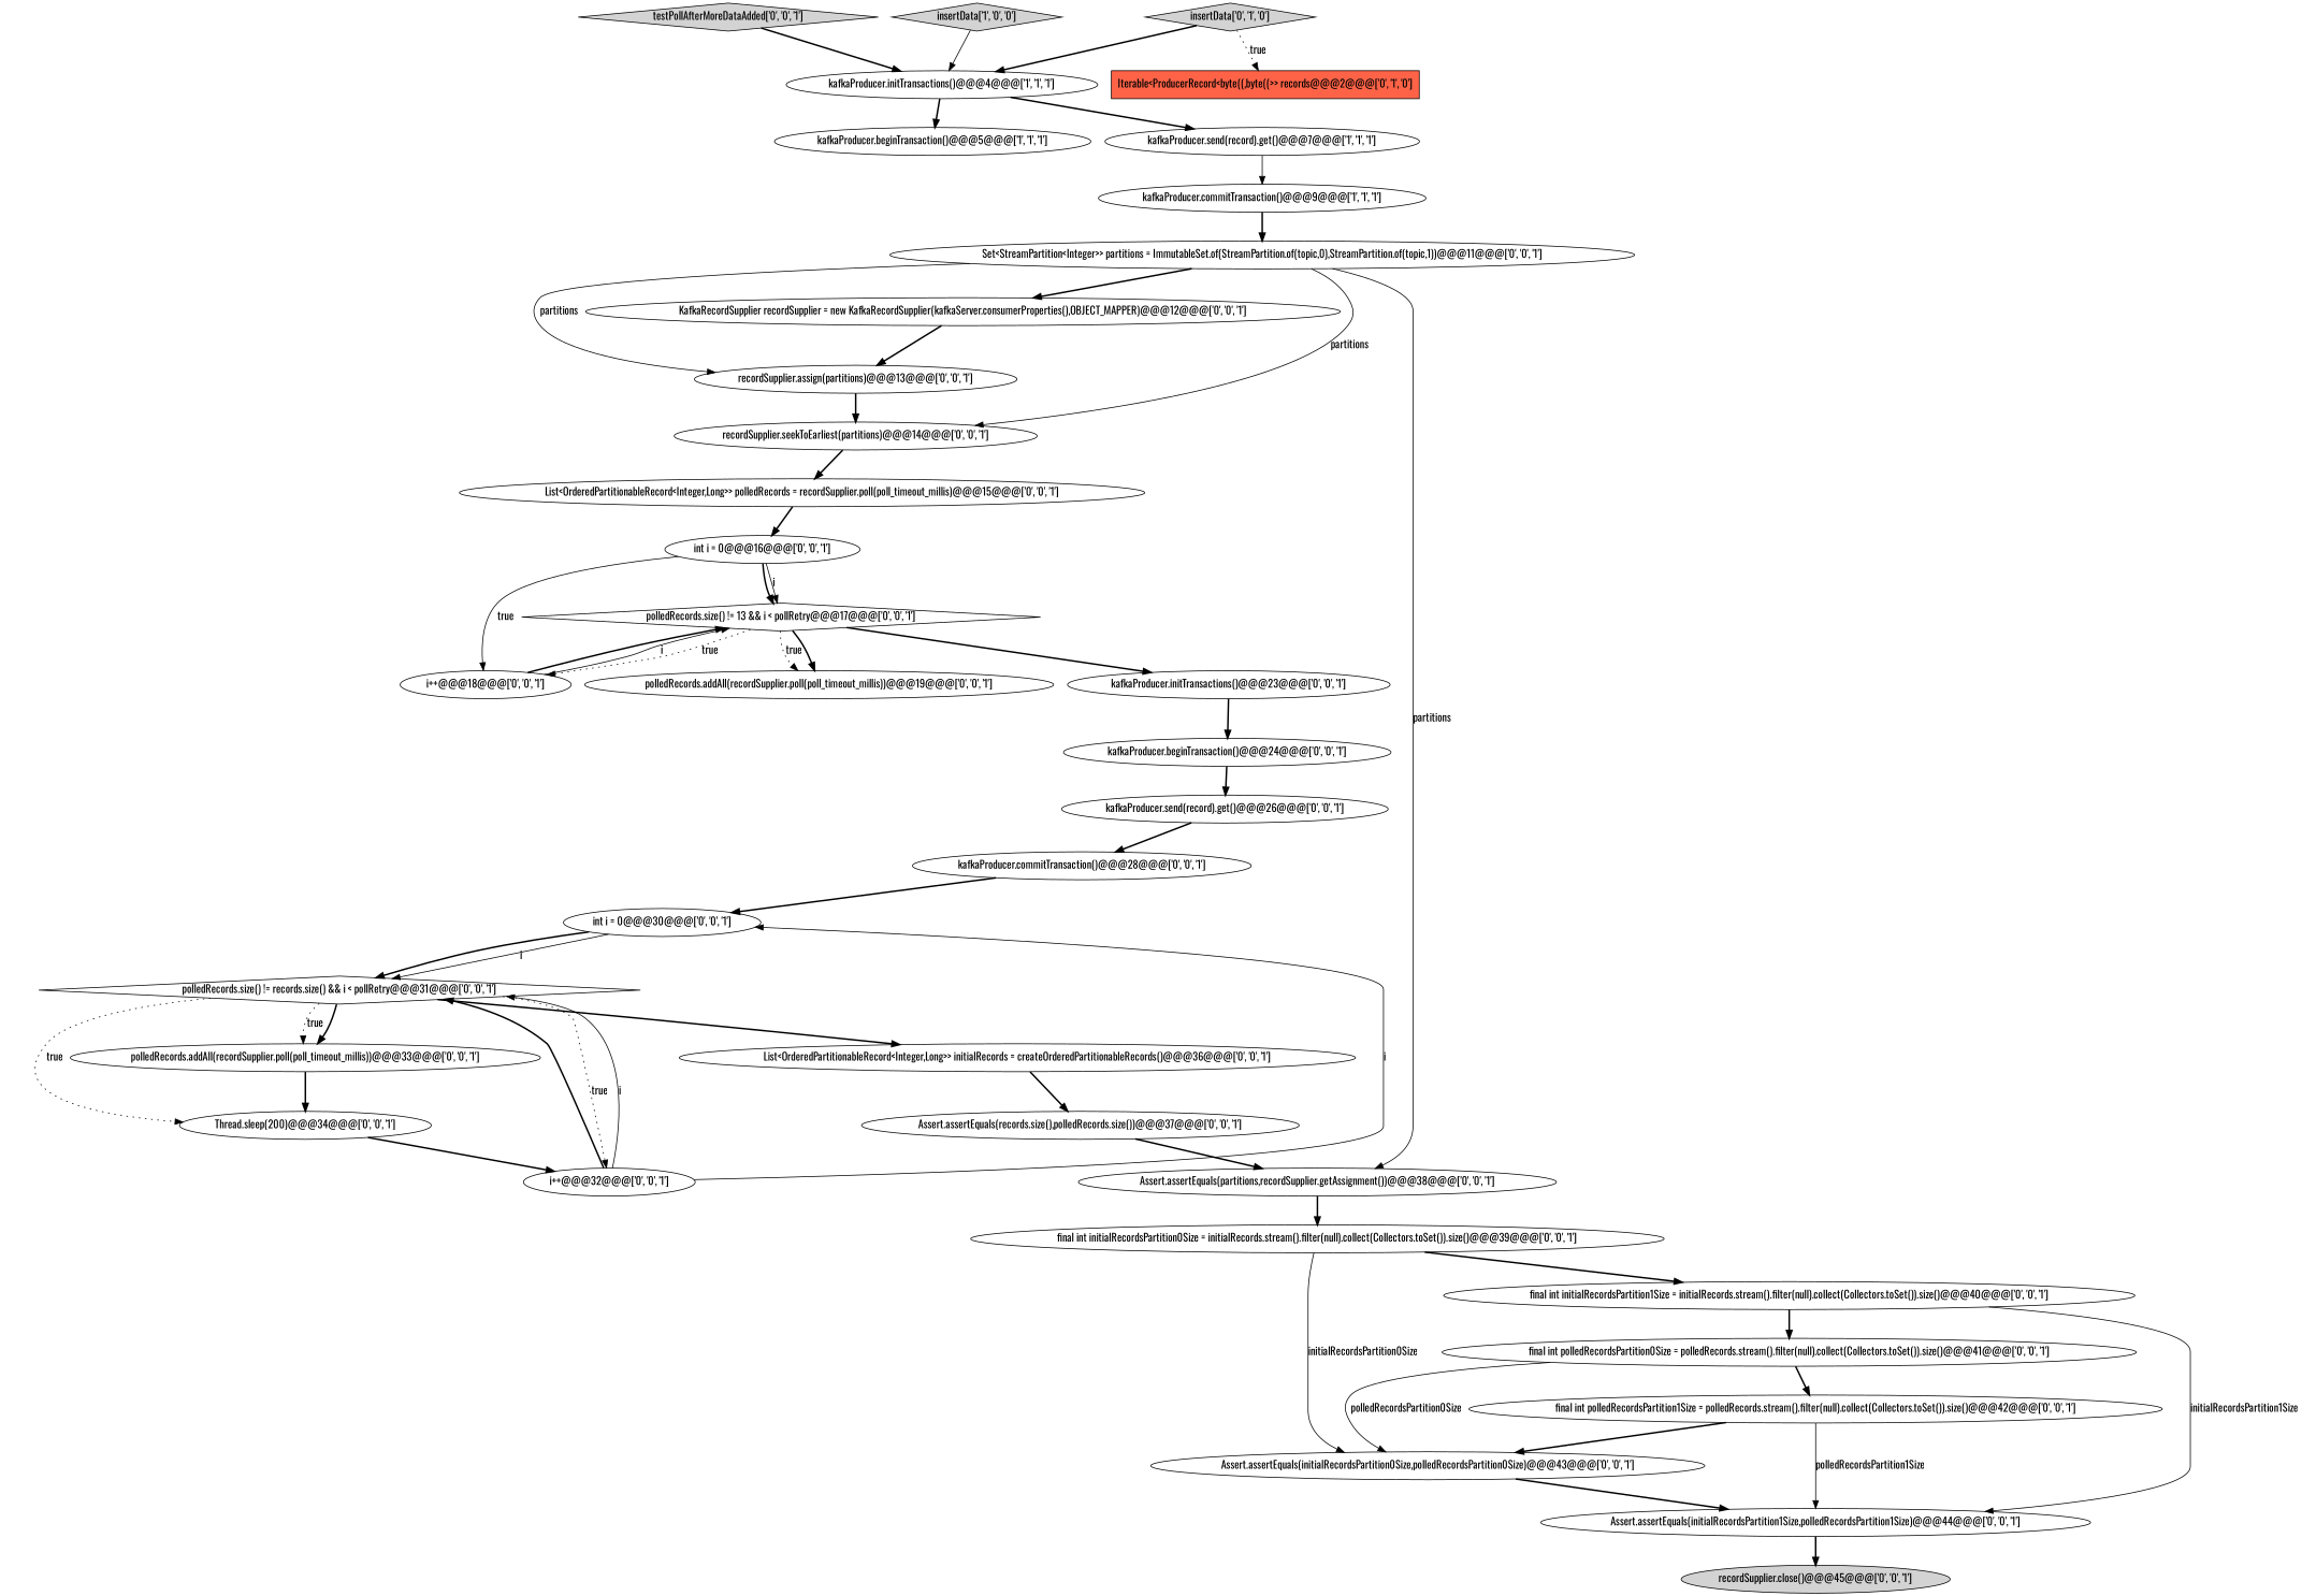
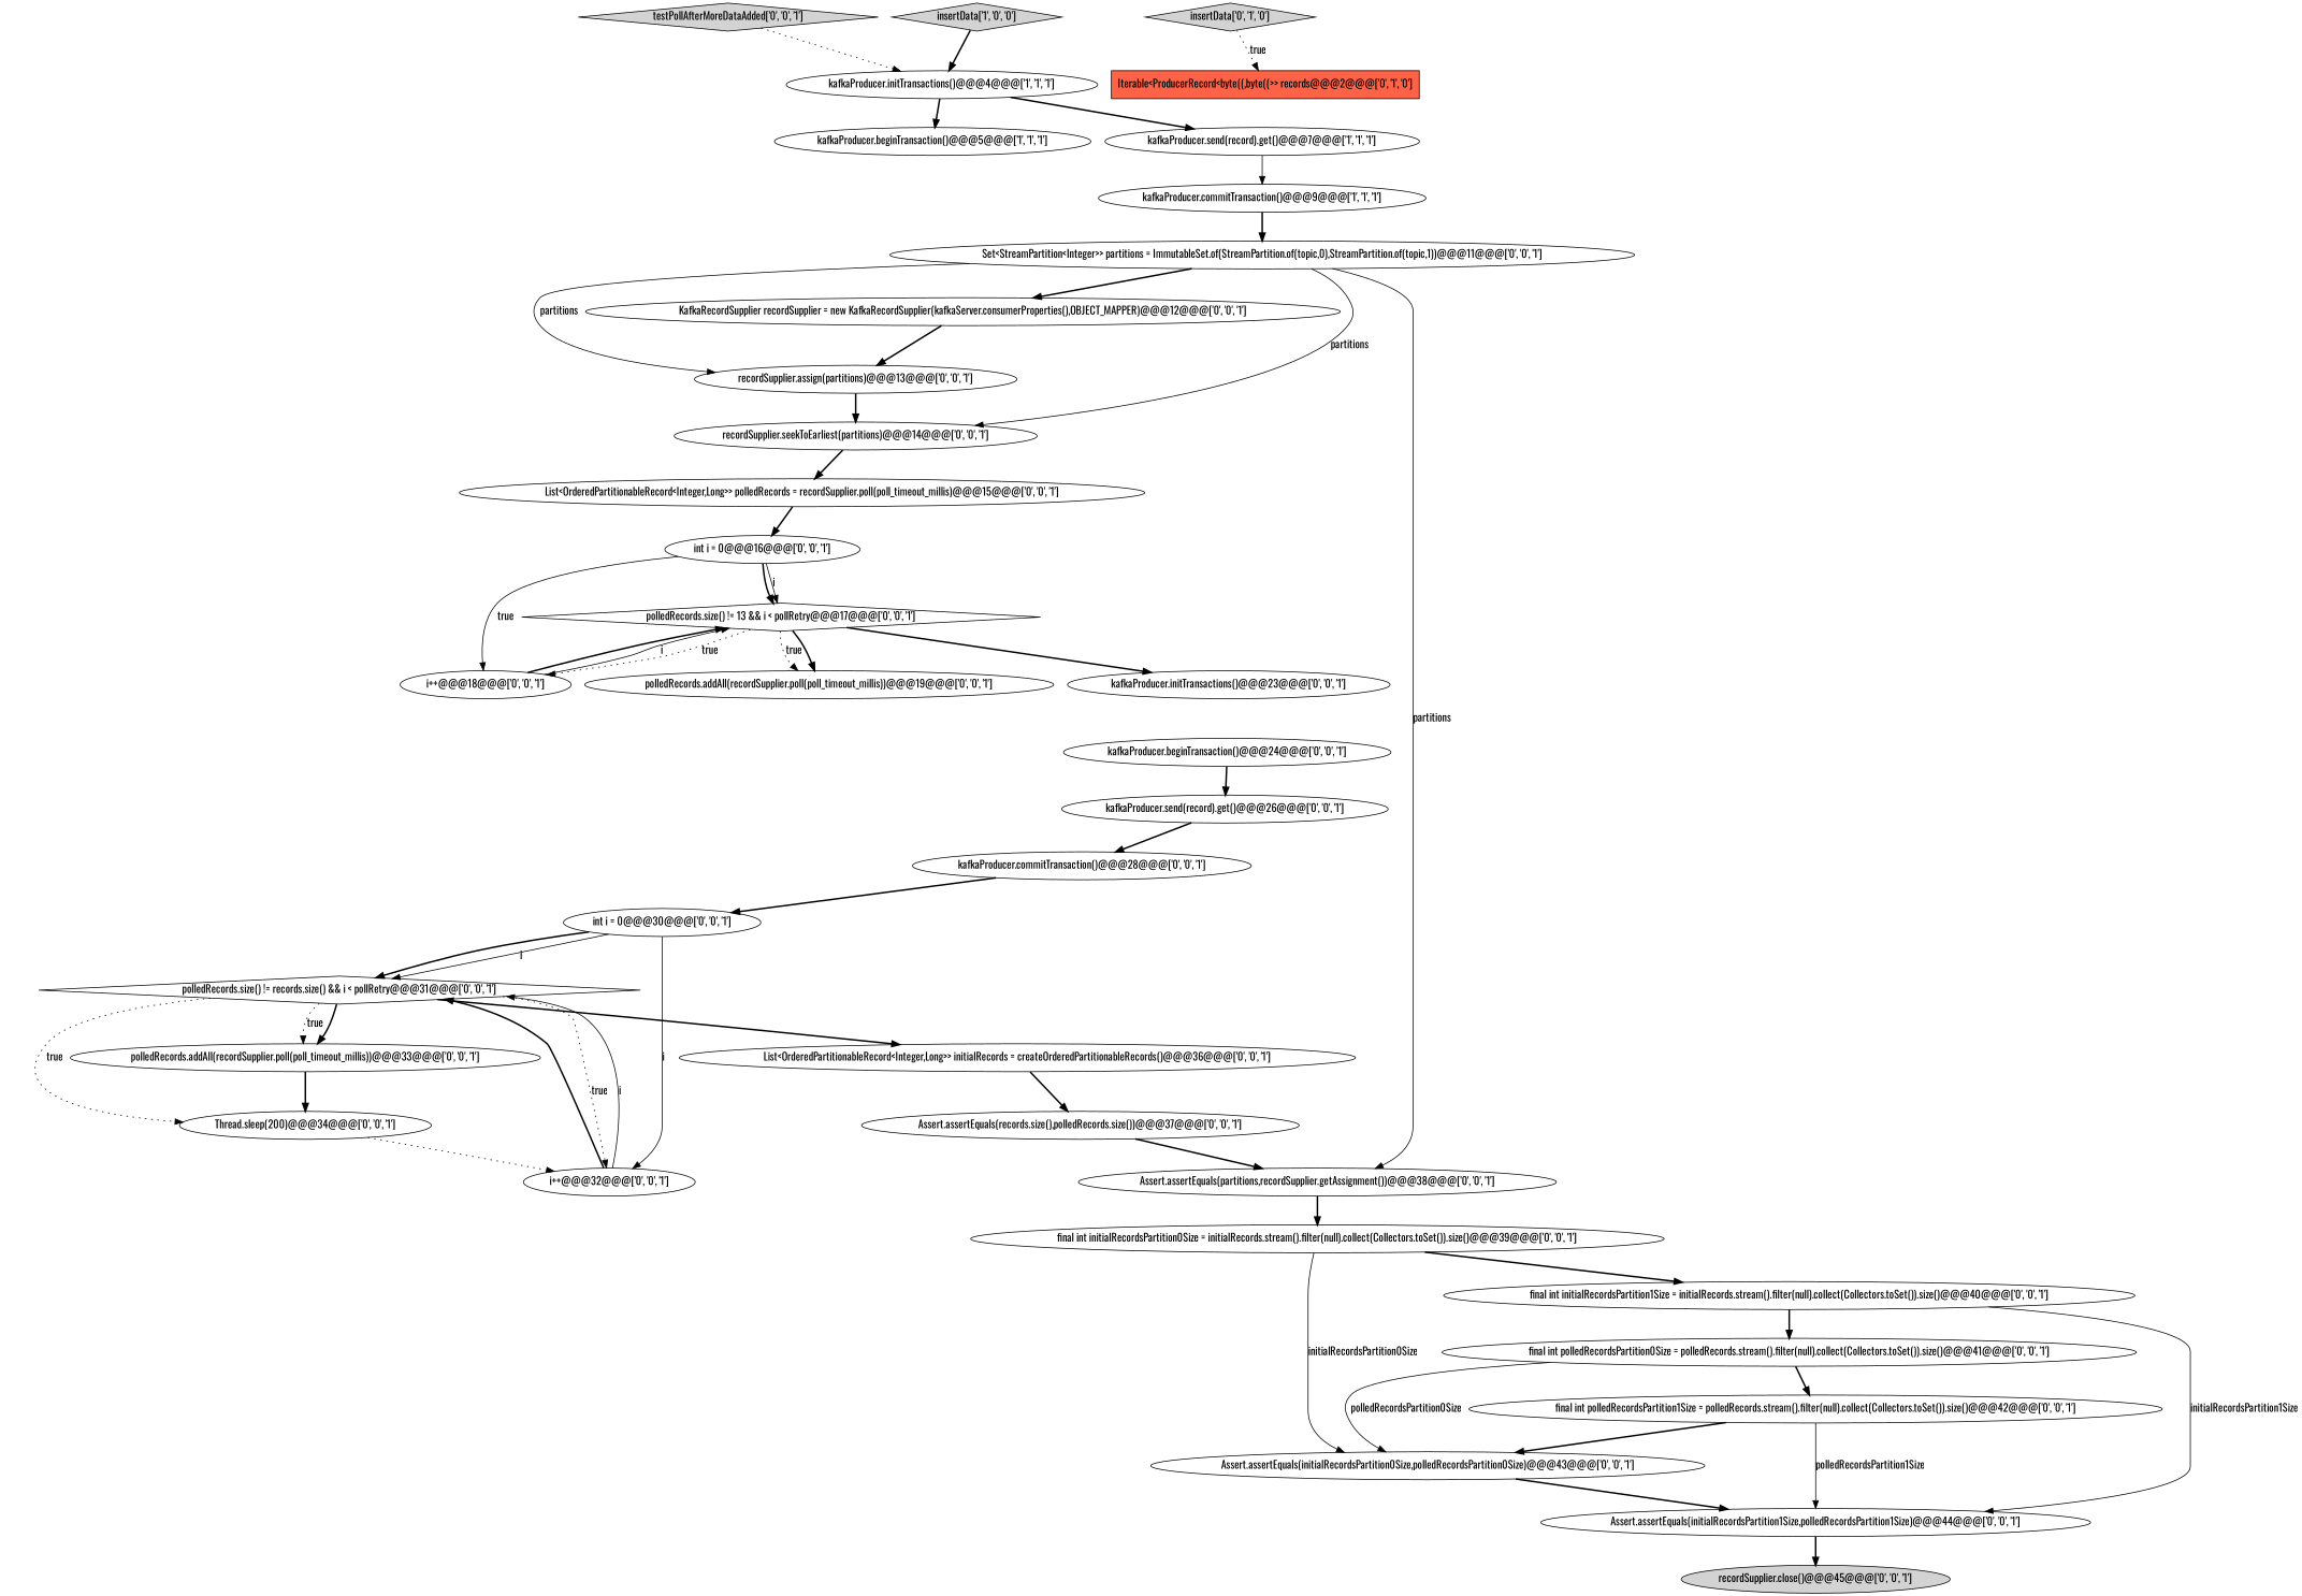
  digraph {
    fontname=Oswald
    node [fillcolor=white fontname=Oswald shape=ellipse style=filled]
    edge [fontname=Oswald style=bold]
    n1 [label="List<OrderedPartitionableRecord<Integer,Long>> polledRecords = recordSupplier.poll(poll_timeout_millis)@@@15@@@['0', '0', '1']"]
    n2 [label="int i = 0@@@16@@@['0', '0', '1']"]
    n3 [label="polledRecords.size() != 13 && i < pollRetry@@@17@@@['0', '0', '1']" shape=diamond]
    n4 [label="i++@@@18@@@['0', '0', '1']"]
    n5 [label="kafkaProducer.beginTransaction()@@@5@@@['1', '1', '1']"]
    n6 [label="kafkaProducer.send(record).get()@@@7@@@['1', '1', '1']"]
    n7 [label="kafkaProducer.commitTransaction()@@@9@@@['1', '1', '1']"]
    n8 [label="kafkaProducer.initTransactions()@@@23@@@['0', '0', '1']"]
    n9 [label="kafkaProducer.beginTransaction()@@@24@@@['0', '0', '1']"]
    n10 [label="kafkaProducer.send(record).get()@@@26@@@['0', '0', '1']"]
    n11 [label="kafkaProducer.commitTransaction()@@@28@@@['0', '0', '1']"]
    n12 [label="int i = 0@@@30@@@['0', '0', '1']"]
    n13 [label="polledRecords.size() != records.size() && i < pollRetry@@@31@@@['0', '0', '1']" shape=diamond]
    n14 [label="i++@@@32@@@['0', '0', '1']"]
    n15 [fillcolor=lightgray label="recordSupplier.close()@@@45@@@['0', '0', '1']"]
    n16 [fillcolor=lightgray label="testPollAfterMoreDataAdded['0', '0', '1']" shape=diamond]
    n17 [label="kafkaProducer.initTransactions()@@@4@@@['1', '1', '1']"]
    n18 [label="polledRecords.addAll(recordSupplier.poll(poll_timeout_millis))@@@19@@@['0', '0', '1']"]
    n19 [label="Set<StreamPartition<Integer>> partitions = ImmutableSet.of(StreamPartition.of(topic,0),StreamPartition.of(topic,1))@@@11@@@['0', '0', '1']"]
    n20 [label="recordSupplier.seekToEarliest(partitions)@@@14@@@['0', '0', '1']"]
    n21 [label="KafkaRecordSupplier recordSupplier = new KafkaRecordSupplier(kafkaServer.consumerProperties(),OBJECT_MAPPER)@@@12@@@['0', '0', '1']"]
    n22 [label="recordSupplier.assign(partitions)@@@13@@@['0', '0', '1']"]
    n23 [label="Assert.assertEquals(partitions,recordSupplier.getAssignment())@@@38@@@['0', '0', '1']"]
    n24 [label="final int initialRecordsPartition0Size = initialRecords.stream().filter(null).collect(Collectors.toSet()).size()@@@39@@@['0', '0', '1']"]
    n25 [label="Thread.sleep(200)@@@34@@@['0', '0', '1']"]
    n26 [label="List<OrderedPartitionableRecord<Integer,Long>> initialRecords = createOrderedPartitionableRecords()@@@36@@@['0', '0', '1']"]
    n27 [label="polledRecords.addAll(recordSupplier.poll(poll_timeout_millis))@@@33@@@['0', '0', '1']"]
    n28 [label="Assert.assertEquals(records.size(),polledRecords.size())@@@37@@@['0', '0', '1']"]
    n29 [label="Assert.assertEquals(initialRecordsPartition0Size,polledRecordsPartition0Size)@@@43@@@['0', '0', '1']"]
    n30 [label="Assert.assertEquals(initialRecordsPartition1Size,polledRecordsPartition1Size)@@@44@@@['0', '0', '1']"]
    n31 [label="final int initialRecordsPartition1Size = initialRecords.stream().filter(null).collect(Collectors.toSet()).size()@@@40@@@['0', '0', '1']"]
    n32 [label="final int polledRecordsPartition0Size = polledRecords.stream().filter(null).collect(Collectors.toSet()).size()@@@41@@@['0', '0', '1']"]
    n33 [label="final int polledRecordsPartition1Size = polledRecords.stream().filter(null).collect(Collectors.toSet()).size()@@@42@@@['0', '0', '1']"]
    n34 [fillcolor=lightgray label="insertData['0', '1', '0']" shape=diamond]
    n35 [fillcolor=tomato label="Iterable<ProducerRecord<byte((,byte((>> records@@@2@@@['0', '1', '0']" shape=box]
    n36 [fillcolor=lightgray label="insertData['1', '0', '0']" shape=diamond]
    n1 -> n2
    n2 -> n3 [label=i style=solid]
    n2 -> n3
    n2 -> n4 [label=true style=solid]
    n3 -> n4 [label=true style=dotted]
    n3 -> n8
    n3 -> n18 [label=true style=dotted]
    n3 -> n18
    n4 -> n3
    n4 -> n3 [label=i style=solid]
    n6 -> n7 [style=solid]
    n7 -> n19
-   n8 -> n9
    n9 -> n10
    n10 -> n11
    n11 -> n12
    n12 -> n13 [label=i style=solid]
    n12 -> n13
-   n14 -> n12 [label=i style=solid]
+   n12 -> n14 [label=i style=solid]
    n13 -> n14 [label=true style=dotted]
    n13 -> n25 [label=true style=dotted]
    n13 -> n26
    n13 -> n27
    n13 -> n27 [label=true style=dotted]
    n14 -> n13 [label=i style=solid]
    n14 -> n13
-   n16 -> n17
+   n16 -> n17 [style=dotted]
    n17 -> n5
    n17 -> n6
    n19 -> n20 [label=partitions style=solid]
    n19 -> n21
    n19 -> n22 [label=partitions style=solid]
    n19 -> n23 [label=partitions style=solid]
    n20 -> n1
    n21 -> n22
    n22 -> n20
    n23 -> n24
    n24 -> n29 [label=initialRecordsPartition0Size style=solid]
    n24 -> n31
-   n25 -> n14
+   n25 -> n14 [style=dotted]
    n26 -> n28
    n27 -> n25
    n28 -> n23
    n29 -> n30
    n30 -> n15
    n31 -> n30 [label=initialRecordsPartition1Size style=solid]
    n31 -> n32
    n32 -> n29 [label=polledRecordsPartition0Size style=solid]
    n32 -> n33
    n33 -> n29
    n33 -> n30 [label=polledRecordsPartition1Size style=solid]
-   n34 -> n17
    n34 -> n35 [label=true style=dotted]
-   n36 -> n17 [style=solid]
+   n36 -> n17
  }
